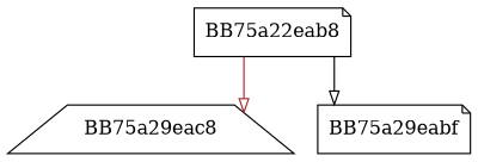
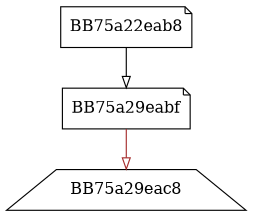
  digraph {
    splines=ortho
    node [shape=note]
    edge [arrowhead=onormal]
    n1 [label=BB75a22eab8]
    BB75a29eac8 [shape=trapezium]
    BB75a29eabf
-   n1 -> BB75a29eac8 [color=brown]
+   BB75a29eabf -> BB75a29eac8 [color=brown]
    n1 -> BB75a29eabf [color=black]
  }
